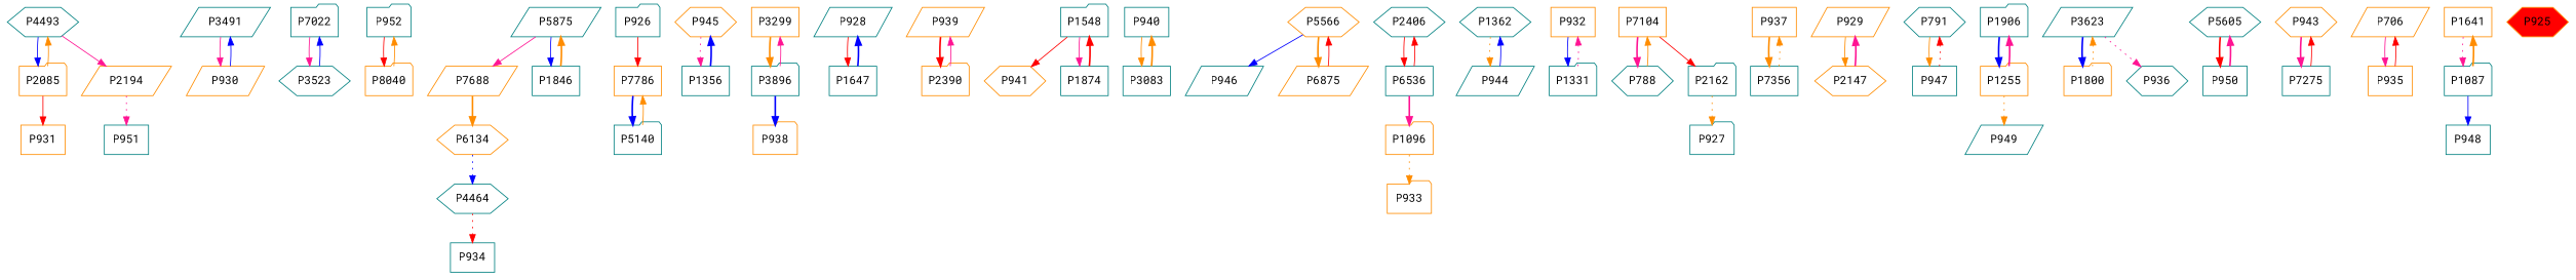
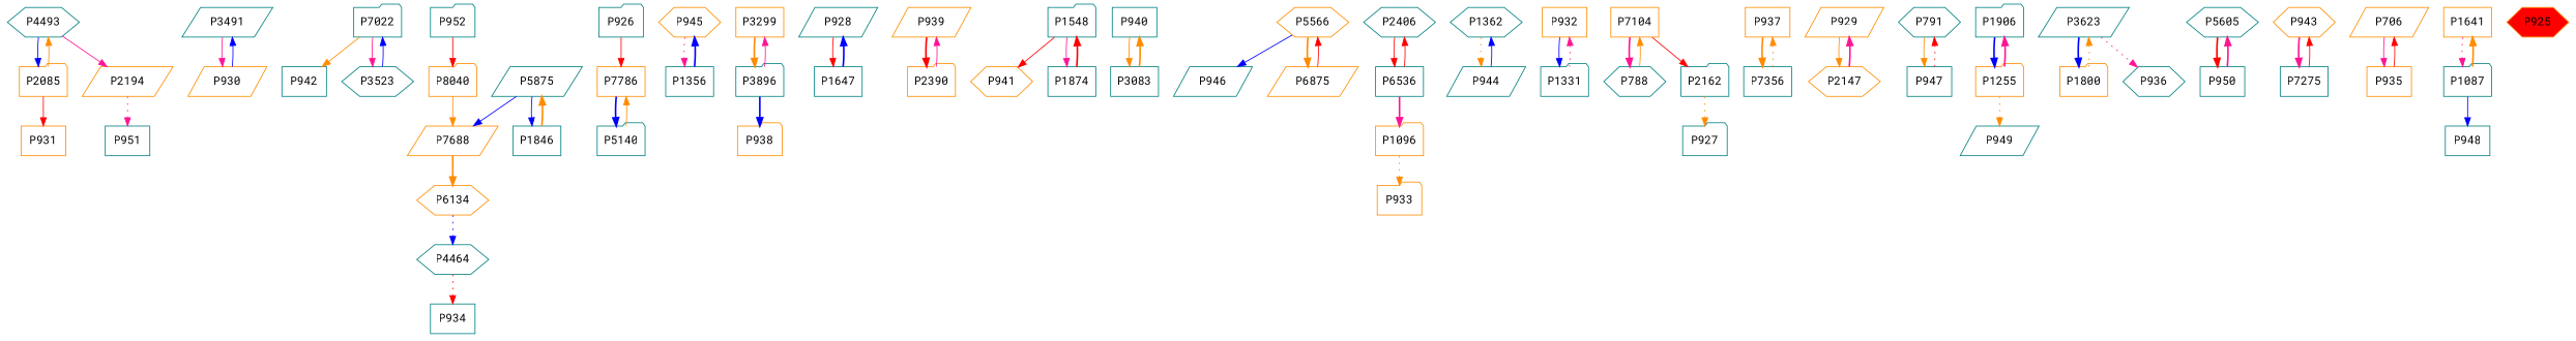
  digraph {
    fontname="Roboto Mono"
    node [color=teal fontname="Roboto Mono" shape=box]
    edge [color=darkorange fontname="Roboto Mono" style=solid]
    P4493 [shape=hexagon]
    P2085 [color=darkorange shape=folder]
    P2194 [color=darkorange shape=parallelogram]
    P931 [color=darkorange]
    P951
    P3491 [shape=parallelogram]
    P930 [color=darkorange shape=parallelogram]
    P7022 [shape=folder]
+   P942
    P3523 [shape=hexagon]
    P952 [shape=folder]
    P8040 [color=darkorange shape=folder]
    P6134 [color=darkorange shape=hexagon]
    P4464 [shape=hexagon]
    P934
    P7786 [color=darkorange]
    P5140 [shape=folder]
    P926 [shape=folder]
    P945 [color=darkorange shape=hexagon]
    P1356
    P3299 [color=darkorange]
    P3896 [shape=folder]
    P938 [color=darkorange shape=folder]
    P928 [shape=parallelogram]
    P1647
    P939 [color=darkorange shape=parallelogram]
    P2390 [color=darkorange shape=folder]
    P1548 [shape=folder]
    P941 [color=darkorange shape=hexagon]
    P1874
    P940
    P3083
    P5566 [color=darkorange shape=hexagon]
    P946 [shape=parallelogram]
    P6875 [color=darkorange shape=parallelogram]
    P2406 [shape=hexagon]
    P6536
    P1096 [color=darkorange shape=folder]
    P933 [color=darkorange shape=folder]
    P1362 [shape=hexagon]
    P944 [shape=parallelogram]
    P932 [color=darkorange]
    P1331 [shape=folder]
    P5875 [shape=parallelogram]
    P7688 [color=darkorange shape=parallelogram]
    P1846
    P7104 [color=darkorange]
    P788 [shape=hexagon]
    P2162 [shape=folder]
    P927 [shape=folder]
    P937 [color=darkorange]
    P7356
    P929 [color=darkorange shape=parallelogram]
    P2147 [color=darkorange shape=hexagon]
    P791 [shape=hexagon]
    P947
    P1906 [shape=folder]
    P1255 [color=darkorange shape=folder]
    P949 [shape=parallelogram]
    P3623 [shape=parallelogram]
    P1800 [color=darkorange shape=folder]
    P936 [shape=hexagon]
    P5605 [shape=hexagon]
    P950
    P943 [color=darkorange shape=hexagon]
    P7275
    P706 [color=darkorange shape=parallelogram]
    P935 [color=darkorange]
    P1641 [color=darkorange]
    P1087 [shape=folder]
    P948
    P925 [color=darkorange fillcolor=red shape=hexagon style=filled]
    P4493 -> P2085 [color=blue]
    P4493 -> P2194 [color=deeppink]
    P2085 -> P4493
    P2085 -> P931 [color=red]
    P2194 -> P951 [color=deeppink style=dotted]
    P3491 -> P930 [color=deeppink]
    P930 -> P3491 [color=blue]
+   P7022 -> P942
    P7022 -> P3523 [color=deeppink]
    P3523 -> P7022 [color=blue]
    P952 -> P8040 [color=red]
-   P8040 -> P952
+   P8040 -> P7688
    P6134 -> P4464 [color=blue style=dotted]
    P4464 -> P934 [color=red style=dotted]
    P7786 -> P5140 [color=blue style=bold]
    P5140 -> P7786
    P926 -> P7786 [color=red]
    P945 -> P1356 [color=deeppink style=dotted]
    P1356 -> P945 [color=blue style=bold]
    P3299 -> P3896 [style=bold]
    P3896 -> P3299 [color=deeppink]
    P3896 -> P938 [color=blue style=bold]
    P928 -> P1647 [color=red]
    P1647 -> P928 [color=blue style=bold]
    P939 -> P2390 [color=red style=bold]
    P2390 -> P939 [color=deeppink]
    P1548 -> P941 [color=red]
    P1548 -> P1874 [color=deeppink]
    P1874 -> P1548 [color=red style=bold]
    P940 -> P3083
    P3083 -> P940 [style=bold]
    P5566 -> P946 [color=blue]
    P5566 -> P6875 [style=bold]
    P6875 -> P5566 [color=red]
    P2406 -> P6536 [color=red]
    P6536 -> P2406 [color=red]
    P6536 -> P1096 [color=deeppink style=bold]
    P1096 -> P933 [style=dotted]
    P1362 -> P944 [style=dotted]
    P944 -> P1362 [color=blue]
    P932 -> P1331 [color=blue]
    P1331 -> P932 [color=deeppink style=dotted]
-   P5875 -> P7688 [color=deeppink]
+   P5875 -> P7688 [color=blue]
    P5875 -> P1846 [color=blue]
    P7688 -> P6134 [style=bold]
    P1846 -> P5875 [style=bold]
    P7104 -> P788 [color=deeppink style=bold]
    P7104 -> P2162 [color=red]
    P788 -> P7104
    P2162 -> P927 [style=dotted]
    P937 -> P7356 [style=bold]
    P7356 -> P937 [style=dotted]
    P929 -> P2147
    P2147 -> P929 [color=deeppink style=bold]
    P791 -> P947
    P947 -> P791 [color=red style=dotted]
    P1906 -> P1255 [color=blue style=bold]
    P1255 -> P1906 [color=deeppink style=bold]
    P1255 -> P949 [style=dotted]
    P3623 -> P1800 [color=blue style=bold]
    P3623 -> P936 [color=deeppink style=dotted]
    P1800 -> P3623 [style=dotted]
    P5605 -> P950 [color=red style=bold]
    P950 -> P5605 [color=deeppink style=bold]
    P943 -> P7275 [color=deeppink style=bold]
    P7275 -> P943 [color=red]
    P706 -> P935 [color=deeppink]
    P935 -> P706 [color=red]
    P1641 -> P1087 [color=deeppink style=dotted]
    P1087 -> P1641 [style=bold]
    P1087 -> P948 [color=blue]
  }
